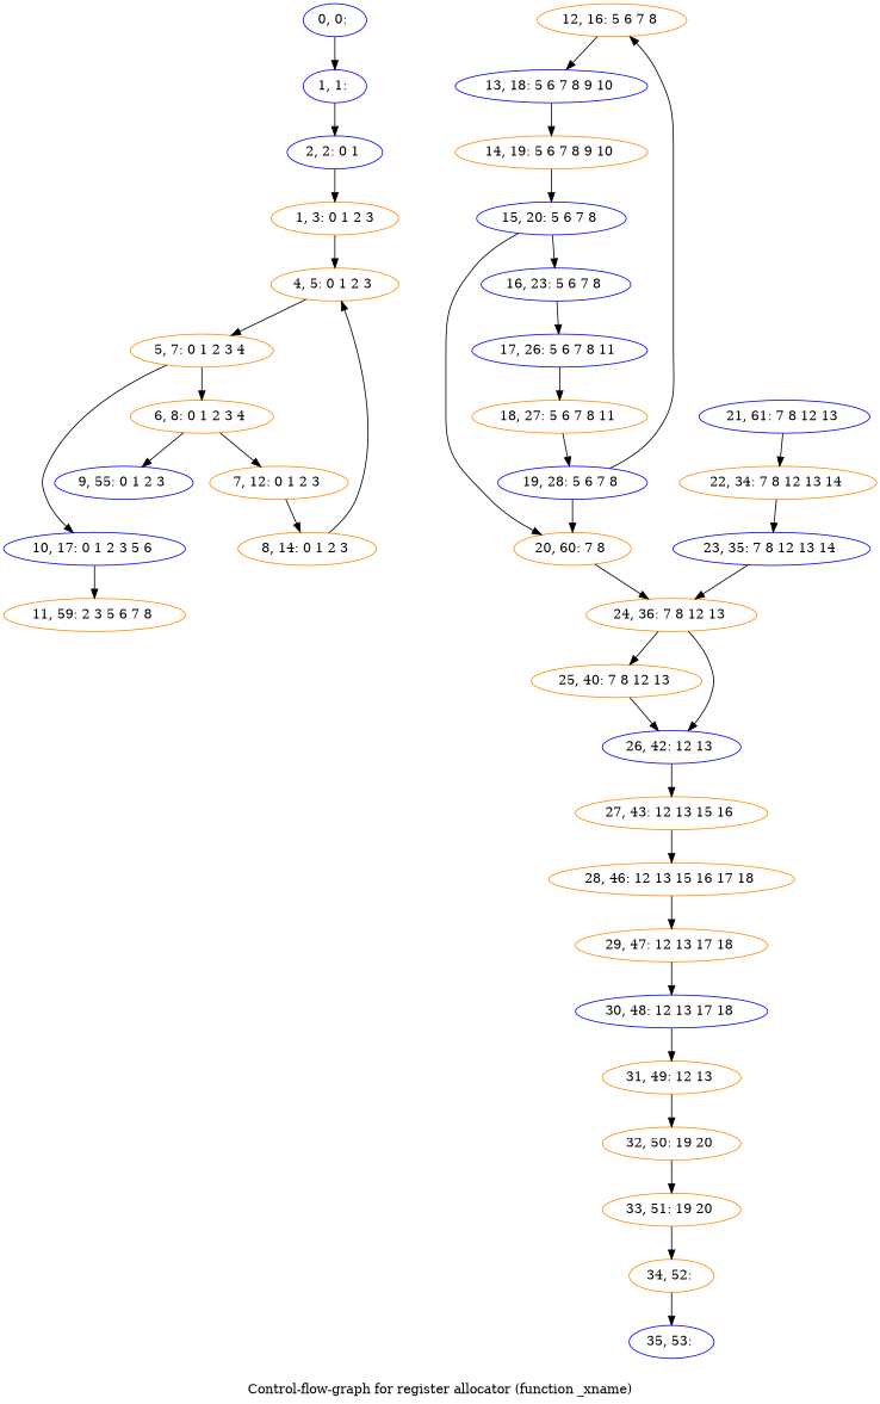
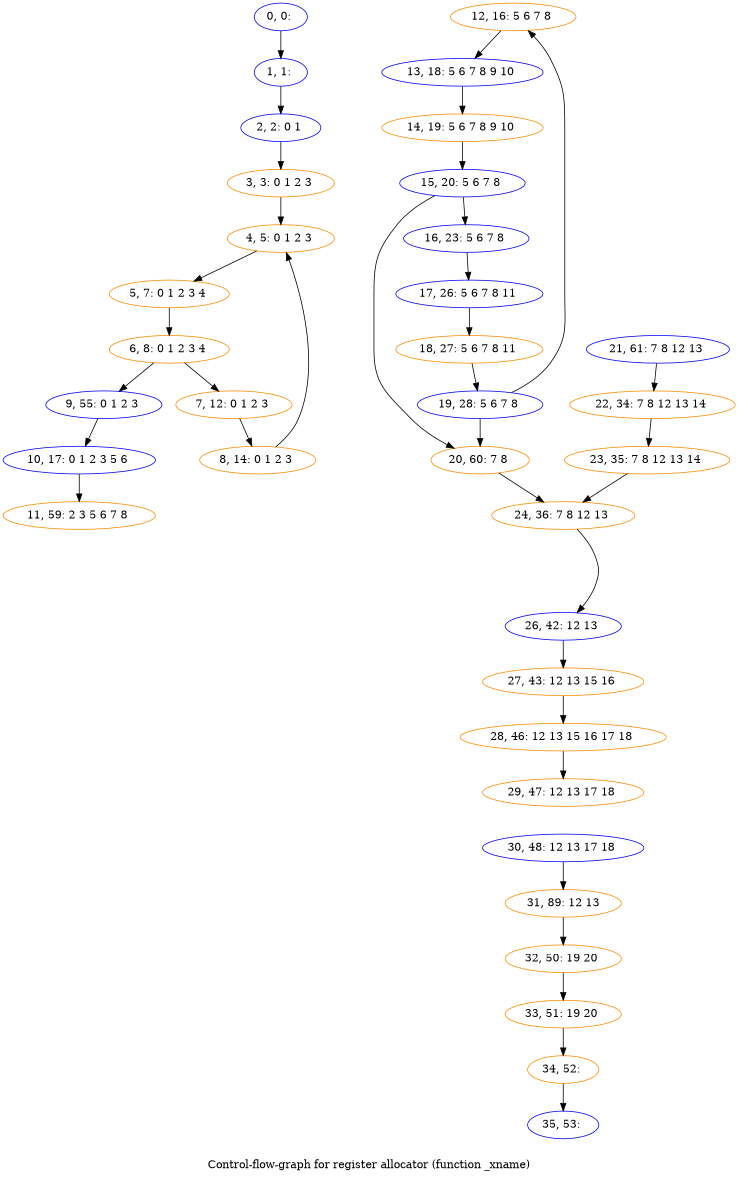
  digraph {
    label="Control-flow-graph for register allocator (function _xname)"
    node [color=darkorange]
    n1 [color=blue label="0, 0: "]
    n2 [color=blue label="1, 1: "]
    n3 [color=blue label="2, 2: 0 1 "]
-   n4 [label="1, 3: 0 1 2 3"]
+   n4 [label="3, 3: 0 1 2 3 "]
    n5 [label="4, 5: 0 1 2 3 "]
    n6 [label="5, 7: 0 1 2 3 4 "]
    n7 [label="6, 8: 0 1 2 3 4 "]
    n8 [label="7, 12: 0 1 2 3 "]
    n9 [color=blue label="9, 55: 0 1 2 3 "]
    n10 [label="8, 14: 0 1 2 3 "]
    n11 [color=blue label="10, 17: 0 1 2 3 5 6 "]
    n12 [label="11, 59: 2 3 5 6 7 8 "]
    n13 [label="12, 16: 5 6 7 8 "]
    n14 [color=blue label="13, 18: 5 6 7 8 9 10 "]
    n15 [label="14, 19: 5 6 7 8 9 10 "]
    n16 [color=blue label="15, 20: 5 6 7 8 "]
    n17 [color=blue label="16, 23: 5 6 7 8 "]
    n18 [label="20, 60: 7 8 "]
    n19 [color=blue label="17, 26: 5 6 7 8 11 "]
    n20 [label="24, 36: 7 8 12 13 "]
    n21 [label="18, 27: 5 6 7 8 11 "]
    n22 [color=blue label="19, 28: 5 6 7 8 "]
    n23 [color=blue label="21, 61: 7 8 12 13 "]
    n24 [label="22, 34: 7 8 12 13 14 "]
-   n25 [color=blue label="23, 35: 7 8 12 13 14 "]
-   n26 [label="25, 40: 7 8 12 13 "]
+   n25 [label="23, 35: 7 8 12 13 14 "]
    n27 [color=blue label="26, 42: 12 13 "]
    n28 [label="27, 43: 12 13 15 16 "]
    n29 [label="28, 46: 12 13 15 16 17 18 "]
    n30 [label="29, 47: 12 13 17 18 "]
    n31 [color=blue label="30, 48: 12 13 17 18 "]
-   n32 [label="31, 49: 12 13 "]
+   n32 [label="31, 89: 12 13"]
    n33 [label="32, 50: 19 20 "]
    n34 [label="33, 51: 19 20 "]
    n35 [label="34, 52: "]
    n36 [color=blue label="35, 53: "]
    n1 -> n2
    n2 -> n3
    n3 -> n4
    n4 -> n5
    n5 -> n6
    n6 -> n7
    n7 -> n8
    n7 -> n9
    n8 -> n10
-   n6 -> n11
+   n9 -> n11
    n10 -> n5
    n11 -> n12
    n13 -> n14
    n14 -> n15
    n15 -> n16
    n16 -> n17
    n16 -> n18
    n17 -> n19
    n18 -> n20
    n19 -> n21
-   n20 -> n26
    n20 -> n27
    n21 -> n22
    n22 -> n13
    n22 -> n18
    n23 -> n24
    n24 -> n25
    n25 -> n20
-   n26 -> n27
    n27 -> n28
    n28 -> n29
    n29 -> n30
-   n30 -> n31
    n31 -> n32
    n32 -> n33
    n33 -> n34
    n34 -> n35
    n35 -> n36
  }
